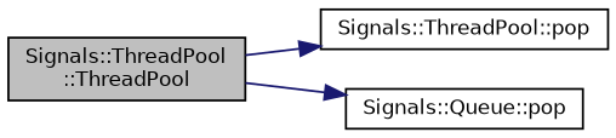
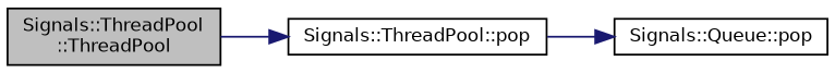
  digraph {
    rankdir=LR
    node [color=black fillcolor=white fontname=Helvetica fontsize=10 shape=record style=filled]
    edge [color=midnightblue fontname=Helvetica fontsize=10 labelfontname=Helvetica labelfontsize=10 style=solid]
    n1 [fillcolor=grey75 fontcolor=black height=0.2 label="Signals::ThreadPool\l::ThreadPool" width=0.4]
    n2 [height=0.2 label="Signals::ThreadPool::pop" width=0.4]
    n3 [height=0.2 label="Signals::Queue::pop" width=0.4]
    n1 -> n2
-   n1 -> n3
+   n2 -> n3
  }
